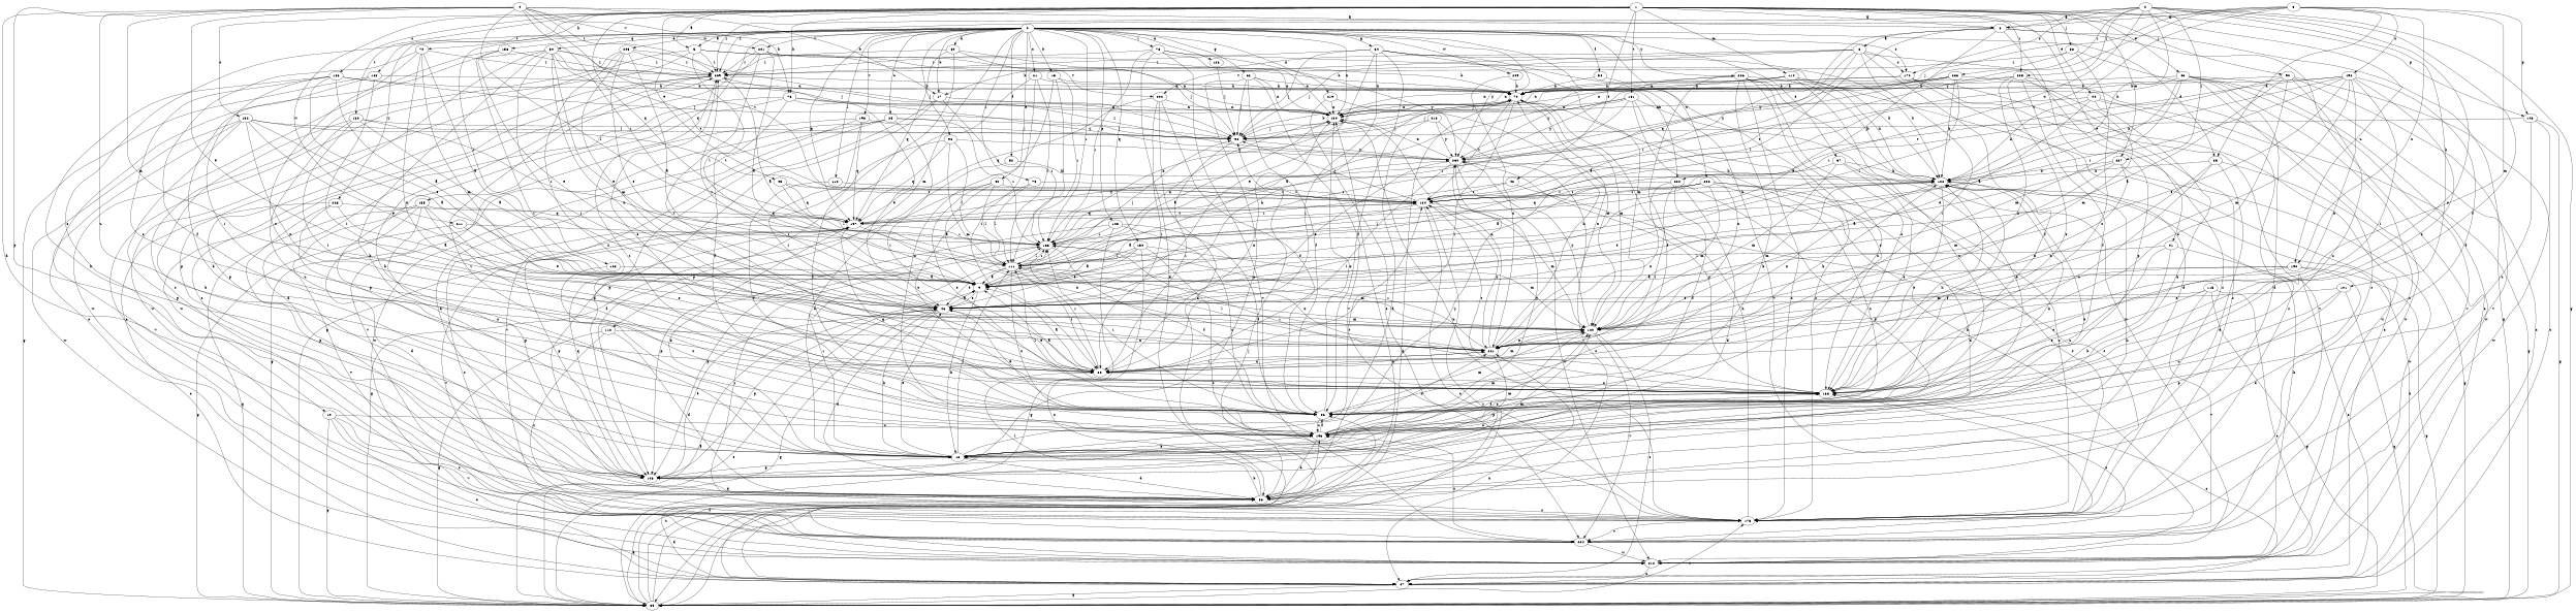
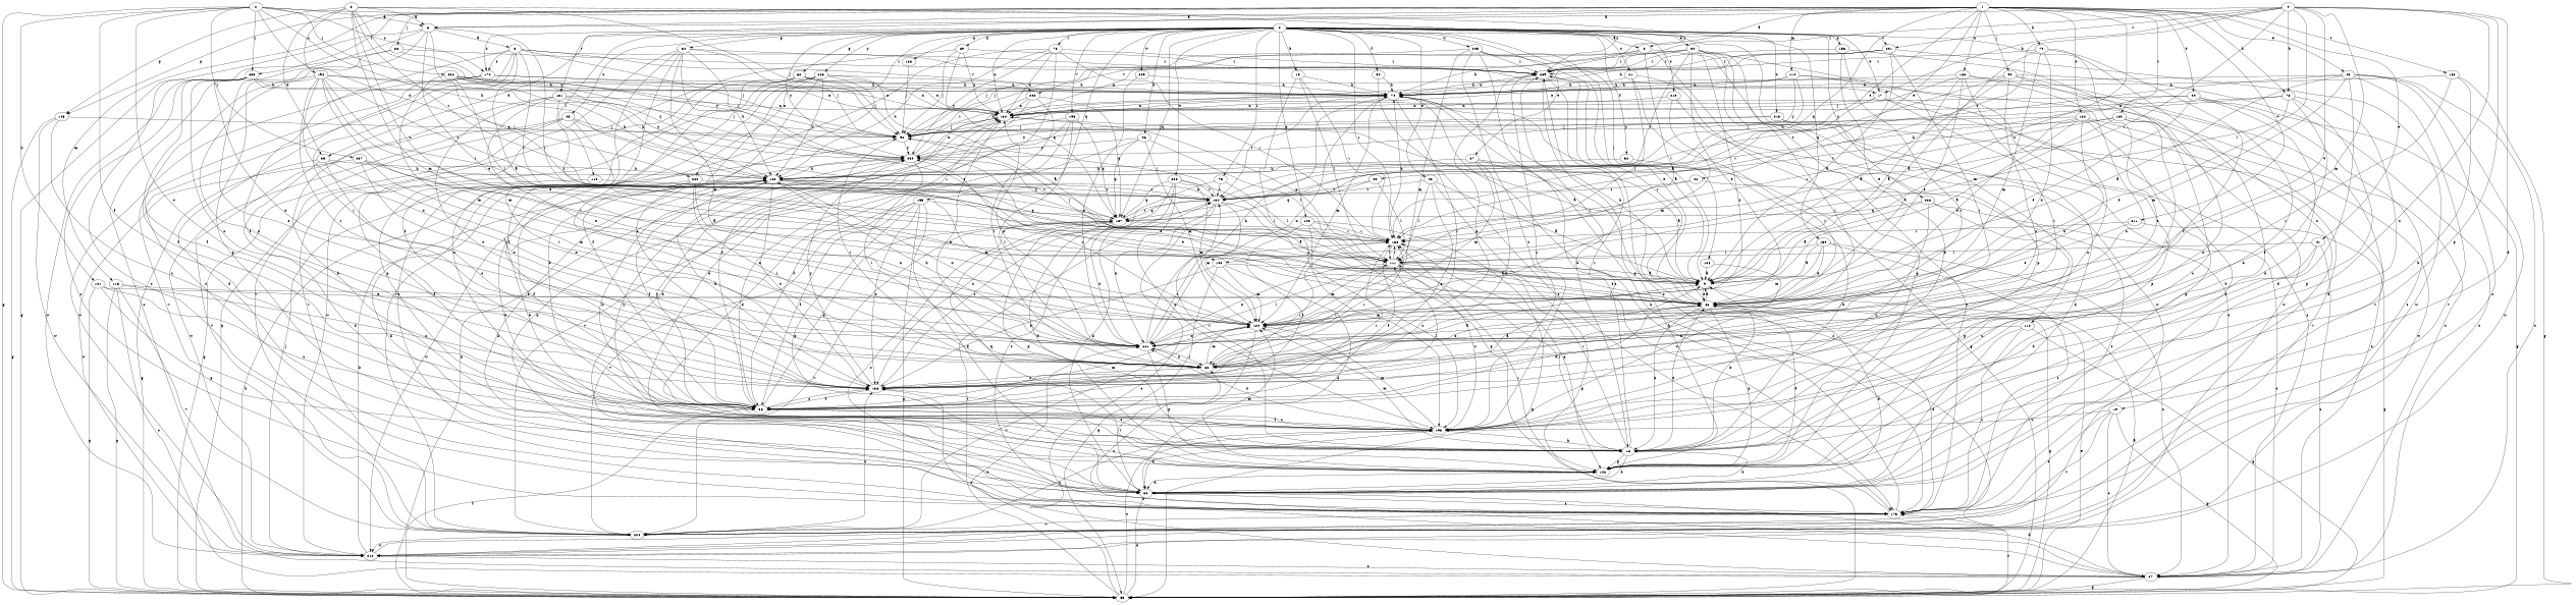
  strict digraph {
    0
    5
    15
    17
    19
    21
    25
    30
    35
    37
    40
    52
    54
    62
    64
    69
    75
    78
    96
    108
    110
    112
    123
    130
    143
    150
    155
    156
    157
    166
    174
    198
    201
    205
    208
    209
    213
    219
    220
    226
    228
    230
    239
    111
    27
    74
    202
    212
    193
    36
    148
    65
    175
    n54 [label=204]
    83
    92
    184
    46
    18
    221
    102
    138
    120
    9
    56
    1
    6
    41
    42
    43
    44
    45
    70
    73
    88
    90
    114
    115
    132
    146
    180
    181
    183
    186
    190
    211
    235
    8
    2
    101
    237
    238
    3
    192
    4
    0 -> 5 [label=a]
    0 -> 15 [label=b]
    0 -> 17 [label=b]
    0 -> 19 [label=c]
    0 -> 21 [label=c]
    0 -> 25 [label=c]
    0 -> 30 [label=d]
    0 -> 35 [label=d]
    0 -> 37 [label=e]
    0 -> 40 [label=e]
    0 -> 52 [label=f]
    0 -> 54 [label=f]
    0 -> 62 [label=g]
    0 -> 64 [label=g]
    0 -> 69 [label=h]
    0 -> 75 [label=i]
    0 -> 78 [label=i]
    0 -> 96 [label=k]
    0 -> 108 [label=l]
    0 -> 110 [label=l]
    0 -> 112 [label=m]
    0 -> 123 [label=n]
    0 -> 130 [label=n]
    0 -> 143 [label=p]
    0 -> 150 [label=q]
    0 -> 155 [label=q]
    0 -> 156 [label=q]
    0 -> 157 [label=q]
    0 -> 166 [label=r]
    0 -> 174 [label=s]
    0 -> 198 [label=v]
    0 -> 201 [label=v]
    0 -> 205 [label=w]
    0 -> 208 [label=w]
    0 -> 209 [label=w]
+   0 -> 213 [label=x]
    0 -> 219 [label=x]
    0 -> 220 [label=x]
    0 -> 226 [label=y]
    0 -> 228 [label=y]
    0 -> 230 [label=y]
    5 -> 239 [label=z]
    5 -> 111 [label=l]
    5 -> 27 [label=c]
    5 -> 74 [label=h]
    5 -> 202 [label=v]
    5 -> 212 [label=w]
    15 -> 166 [label=r]
    15 -> 111 [label=l]
    15 -> 74 [label=h]
    15 -> 193 [label=u]
    17 -> 130 [label=n]
    17 -> 166 [label=r]
    17 -> 36 [label=d]
    17 -> 148 [label=p]
    19 -> 27 [label=c]
    19 -> 193 [label=u]
    19 -> 65 [label=g]
    19 -> 175 [label=s]
    19 -> n54 [label=v]
    21 -> 111 [label=l]
    21 -> 74 [label=h]
    21 -> 148 [label=p]
    21 -> 83 [label=i]
    25 -> 166 [label=r]
    25 -> 212 [label=w]
    25 -> 65 [label=g]
    25 -> n54 [label=v]
    25 -> 83 [label=i]
    25 -> 92 [label=j]
    30 -> 130 [label=n]
    30 -> 239 [label=z]
    30 -> 27 [label=c]
    30 -> 148 [label=p]
    30 -> 83 [label=i]
    30 -> 92 [label=j]
    30 -> 184 [label=t]
    30 -> 46 [label=e]
    30 -> 18 [label=b]
    30 -> 221 [label=x]
    35 -> 36 [label=d]
    35 -> 65 [label=g]
    35 -> 221 [label=x]
    35 -> 102 [label=k]
    35 -> 138 [label=o]
    37 -> 175 [label=s]
    37 -> 102 [label=k]
    37 -> 138 [label=o]
    37 -> 120 [label=m]
    37 -> 9 [label=a]
    40 -> 111 [label=l]
    40 -> 65 [label=g]
    40 -> 184 [label=t]
    40 -> 138 [label=o]
    40 -> 9 [label=a]
    52 -> 18 [label=b]
    52 -> 102 [label=k]
    54 -> 74 [label=h]
    54 -> 175 [label=s]
    62 -> 130 [label=n]
    62 -> 74 [label=h]
    62 -> 148 [label=p]
    62 -> n54 [label=v]
    62 -> 92 [label=j]
    62 -> 56 [label=f]
    64 -> 239 [label=z]
    64 -> n54 [label=v]
    64 -> 83 [label=i]
    64 -> 92 [label=j]
    64 -> 46 [label=e]
    64 -> 102 [label=k]
    64 -> 120 [label=m]
    64 -> 56 [label=f]
    69 -> 130 [label=n]
    69 -> 157 [label=q]
    69 -> 239 [label=z]
    69 -> 65 [label=g]
    69 -> 92 [label=j]
    75 -> 111 [label=l]
    75 -> 184 [label=t]
    75 -> 138 [label=o]
    78 -> 130 [label=n]
    78 -> 166 [label=r]
    78 -> 230 [label=y]
    78 -> 239 [label=z]
    78 -> 36 [label=d]
    78 -> n54 [label=v]
    78 -> 102 [label=k]
    96 -> 157 [label=q]
    96 -> 230 [label=y]
    96 -> 111 [label=l]
    96 -> 120 [label=m]
    96 -> 56 [label=f]
    108 -> 193 [label=u]
    108 -> 9 [label=a]
    110 -> 184 [label=t]
    110 -> 56 [label=f]
    112 -> 36 [label=d]
    112 -> 65 [label=g]
    112 -> 175 [label=s]
    112 -> 221 [label=x]
    123 -> 92 [label=j]
    130 -> 92 [label=j]
    130 -> 9 [label=a]
    143 -> 166 [label=r]
    143 -> 193 [label=u]
    143 -> 148 [label=p]
    143 -> 65 [label=g]
    143 -> 56 [label=f]
    150 -> 111 [label=l]
    150 -> 27 [label=c]
    150 -> 175 [label=s]
    150 -> 46 [label=e]
    150 -> 120 [label=m]
    150 -> 9 [label=a]
    155 -> 157 [label=q]
    155 -> 36 [label=d]
    155 -> 148 [label=p]
    155 -> 65 [label=g]
    155 -> n54 [label=v]
    155 -> 138 [label=o]
    155 -> 56 [label=f]
    156 -> 239 [label=z]
    156 -> 212 [label=w]
    156 -> 83 [label=i]
    156 -> 46 [label=e]
    157 -> 166 [label=r]
    157 -> 230 [label=y]
    157 -> 148 [label=p]
    157 -> 175 [label=s]
    157 -> n54 [label=v]
    157 -> 184 [label=t]
    157 -> 18 [label=b]
    157 -> 221 [label=x]
    166 -> 111 [label=l]
    166 -> 74 [label=h]
    166 -> 148 [label=p]
    166 -> 56 [label=f]
    174 -> 130 [label=n]
    174 -> 74 [label=h]
    174 -> 212 [label=w]
    174 -> 36 [label=d]
    174 -> n54 [label=v]
    198 -> 157 [label=q]
    198 -> 36 [label=d]
    198 -> n54 [label=v]
    198 -> 83 [label=i]
    198 -> 92 [label=j]
    201 -> 130 [label=n]
    201 -> 239 [label=z]
    201 -> 74 [label=h]
    201 -> 212 [label=w]
    201 -> 83 [label=i]
    201 -> 9 [label=a]
    205 -> 239 [label=z]
    205 -> 193 [label=u]
    205 -> 175 [label=s]
    205 -> 92 [label=j]
    205 -> 46 [label=e]
    205 -> 120 [label=m]
    205 -> 9 [label=a]
    208 -> 157 [label=q]
    208 -> 111 [label=l]
    208 -> 193 [label=u]
    208 -> 36 [label=d]
    208 -> 175 [label=s]
    208 -> 184 [label=t]
    208 -> 120 [label=m]
    209 -> 74 [label=h]
    209 -> 221 [label=x]
    213 -> 230 [label=y]
    213 -> 27 [label=c]
    213 -> 36 [label=d]
    213 -> 92 [label=j]
    219 -> 130 [label=n]
    219 -> 175 [label=s]
    219 -> 120 [label=m]
    220 -> 36 [label=d]
    220 -> 83 [label=i]
    220 -> 184 [label=t]
    220 -> 18 [label=b]
    220 -> 221 [label=x]
    220 -> 56 [label=f]
    226 -> 74 [label=h]
    226 -> 212 [label=w]
    226 -> 193 [label=u]
    226 -> 175 [label=s]
    226 -> 18 [label=b]
    226 -> 102 [label=k]
    226 -> 138 [label=o]
    226 -> 9 [label=a]
    226 -> 56 [label=f]
    228 -> 157 [label=q]
    228 -> 27 [label=c]
    228 -> 193 [label=u]
    228 -> 148 [label=p]
    228 -> 9 [label=a]
    230 -> 130 [label=n]
    230 -> 239 [label=z]
    230 -> 212 [label=w]
    230 -> 83 [label=i]
    230 -> 46 [label=e]
    230 -> 102 [label=k]
    239 -> 74 [label=h]
    239 -> 148 [label=p]
    239 -> 175 [label=s]
    239 -> 18 [label=b]
    239 -> 138 [label=o]
    239 -> 9 [label=a]
    111 -> 130 [label=n]
    111 -> 166 [label=r]
    111 -> 193 [label=u]
    111 -> 83 [label=i]
    111 -> 92 [label=j]
    111 -> 46 [label=e]
    111 -> 221 [label=x]
    111 -> 120 [label=m]
    111 -> 9 [label=a]
    27 -> 36 [label=d]
    27 -> 65 [label=g]
    27 -> 138 [label=o]
    74 -> 130 [label=n]
    74 -> 65 [label=g]
    74 -> 83 [label=i]
    74 -> 184 [label=t]
    74 -> 221 [label=x]
    74 -> 120 [label=m]
    202 -> 130 [label=n]
    202 -> 157 [label=q]
    202 -> 36 [label=d]
    202 -> 83 [label=i]
    202 -> 56 [label=f]
    212 -> 27 [label=c]
    212 -> 74 [label=h]
    212 -> 92 [label=j]
    212 -> 102 [label=k]
    193 -> 230 [label=y]
    193 -> 239 [label=z]
    193 -> 36 [label=d]
    193 -> 18 [label=b]
    193 -> 221 [label=x]
    193 -> 102 [label=k]
    193 -> 120 [label=m]
    193 -> 56 [label=f]
    36 -> 175 [label=s]
    36 -> 83 [label=i]
    36 -> 18 [label=b]
    36 -> 102 [label=k]
    148 -> 157 [label=q]
    148 -> 36 [label=d]
    148 -> 46 [label=e]
    148 -> 120 [label=m]
    65 -> 130 [label=n]
    65 -> 193 [label=u]
    65 -> 36 [label=d]
    65 -> 175 [label=s]
    65 -> 184 [label=t]
    65 -> 46 [label=e]
    65 -> 221 [label=x]
    65 -> 102 [label=k]
    65 -> 9 [label=a]
    65 -> 56 [label=f]
    175 -> 130 [label=n]
    175 -> 166 [label=r]
    175 -> 74 [label=h]
    175 -> n54 [label=v]
    n54 -> 212 [label=w]
    n54 -> 193 [label=u]
    n54 -> 138 [label=o]
    83 -> 130 [label=n]
    83 -> 166 [label=r]
    83 -> 46 [label=e]
    83 -> 221 [label=x]
    83 -> 138 [label=o]
    83 -> 120 [label=m]
    83 -> 9 [label=a]
    92 -> 230 [label=y]
    92 -> 74 [label=h]
    92 -> 83 [label=i]
    184 -> 157 [label=q]
    184 -> 27 [label=c]
    184 -> 92 [label=j]
    184 -> 221 [label=x]
    184 -> 102 [label=k]
    184 -> 120 [label=m]
    184 -> 9 [label=a]
    46 -> 239 [label=z]
    46 -> 74 [label=h]
    46 -> 36 [label=d]
    46 -> 148 [label=p]
    46 -> 65 [label=g]
    46 -> 18 [label=b]
    46 -> 120 [label=m]
    46 -> 9 [label=a]
    18 -> 166 [label=r]
    18 -> 230 [label=y]
    18 -> 239 [label=z]
    18 -> 111 [label=l]
    18 -> 36 [label=d]
    18 -> 148 [label=p]
    18 -> 184 [label=t]
    18 -> 46 [label=e]
    18 -> 138 [label=o]
    18 -> 120 [label=m]
    221 -> 130 [label=n]
    221 -> 166 [label=r]
    221 -> 111 [label=l]
    221 -> 74 [label=h]
    221 -> 148 [label=p]
    221 -> 83 [label=i]
    221 -> 102 [label=k]
    102 -> 184 [label=t]
    102 -> 46 [label=e]
    102 -> 18 [label=b]
    102 -> 221 [label=x]
    102 -> 138 [label=o]
    102 -> 120 [label=m]
    102 -> 56 [label=f]
    138 -> 166 [label=r]
    138 -> 230 [label=y]
    138 -> 184 [label=t]
    138 -> 102 [label=k]
    138 -> 9 [label=a]
    138 -> 56 [label=f]
    120 -> 230 [label=y]
    120 -> 27 [label=c]
    120 -> n54 [label=v]
    120 -> 221 [label=x]
    9 -> 46 [label=e]
    9 -> 18 [label=b]
    56 -> 130 [label=n]
    56 -> 157 [label=q]
    56 -> 166 [label=r]
    56 -> 111 [label=l]
    56 -> 193 [label=u]
    56 -> 46 [label=e]
    56 -> 138 [label=o]
    56 -> 120 [label=m]
    1 -> 5 [label=a]
    1 -> 157 [label=q]
    1 -> 6 [label=a]
    1 -> 41 [label=e]
    1 -> 42 [label=e]
    1 -> 43 [label=e]
    1 -> 44 [label=e]
    1 -> 45 [label=e]
    1 -> 70 [label=h]
    1 -> 73 [label=h]
    1 -> 88 [label=j]
    1 -> 90 [label=j]
    1 -> 114 [label=m]
-   1 -> 237 [label=m]
+   1 -> 115 [label=m]
    1 -> 132 [label=o]
    1 -> 146 [label=p]
    1 -> 180 [label=t]
    1 -> 181 [label=t]
    1 -> 183 [label=t]
    1 -> 186 [label=u]
    1 -> 190 [label=u]
    1 -> 211 [label=w]
    1 -> 235 [label=z]
    6 -> 157 [label=q]
    6 -> 111 [label=l]
    6 -> 27 [label=c]
    6 -> 148 [label=p]
    6 -> 65 [label=g]
    6 -> 46 [label=e]
    6 -> 8 [label=a]
    41 -> 111 [label=l]
    41 -> 27 [label=c]
    41 -> 193 [label=u]
    41 -> 18 [label=b]
    42 -> 166 [label=r]
    42 -> 175 [label=s]
    42 -> 184 [label=t]
    43 -> 27 [label=c]
    43 -> 74 [label=h]
    43 -> 212 [label=w]
    43 -> 36 [label=d]
    43 -> 175 [label=s]
    43 -> n54 [label=v]
    43 -> 184 [label=t]
    43 -> 120 [label=m]
    43 -> 9 [label=a]
    44 -> 130 [label=n]
    44 -> 65 [label=g]
    44 -> 175 [label=s]
    44 -> 46 [label=e]
    44 -> 18 [label=b]
    44 -> 102 [label=k]
    45 -> 157 [label=q]
    45 -> 111 [label=l]
    45 -> 184 [label=t]
    70 -> 239 [label=z]
    70 -> 221 [label=x]
    70 -> 138 [label=o]
    70 -> 120 [label=m]
    70 -> 9 [label=a]
    70 -> 56 [label=f]
    73 -> 130 [label=n]
    73 -> 230 [label=y]
    73 -> 36 [label=d]
    73 -> 148 [label=p]
    73 -> 46 [label=e]
    73 -> 56 [label=f]
    88 -> 230 [label=y]
    88 -> 239 [label=z]
    88 -> 175 [label=s]
    88 -> 138 [label=o]
    90 -> 166 [label=r]
    90 -> 27 [label=c]
    90 -> 74 [label=h]
    90 -> 193 [label=u]
    90 -> n54 [label=v]
    90 -> 138 [label=o]
    90 -> 9 [label=a]
    114 -> 130 [label=n]
    114 -> 230 [label=y]
    114 -> 27 [label=c]
    114 -> 74 [label=h]
    114 -> 193 [label=u]
    114 -> 102 [label=k]
    115 -> 27 [label=c]
    115 -> 65 [label=g]
    115 -> n54 [label=v]
    115 -> 46 [label=e]
    115 -> 138 [label=o]
    132 -> 212 [label=w]
    132 -> 148 [label=p]
    132 -> n54 [label=v]
    132 -> 92 [label=j]
    132 -> 184 [label=t]
    132 -> 46 [label=e]
    132 -> 221 [label=x]
    132 -> 9 [label=a]
    146 -> 212 [label=w]
    146 -> 193 [label=u]
    146 -> 65 [label=g]
    146 -> 92 [label=j]
    180 -> 166 [label=r]
    180 -> 193 [label=u]
    180 -> 83 [label=i]
    180 -> 92 [label=j]
    180 -> 18 [label=b]
    180 -> 9 [label=a]
    181 -> 130 [label=n]
    181 -> 166 [label=r]
    181 -> 230 [label=y]
    181 -> 92 [label=j]
    181 -> 18 [label=b]
    181 -> 221 [label=x]
    181 -> 138 [label=o]
    183 -> 74 [label=h]
    183 -> 65 [label=g]
    183 -> 83 [label=i]
    183 -> 18 [label=b]
    186 -> 74 [label=h]
    186 -> 83 [label=i]
    186 -> 92 [label=j]
    186 -> 46 [label=e]
    186 -> 18 [label=b]
    186 -> 138 [label=o]
    186 -> 9 [label=a]
    190 -> 36 [label=d]
    190 -> 65 [label=g]
    190 -> 138 [label=o]
    190 -> 120 [label=m]
    190 -> 9 [label=a]
    211 -> 166 [label=r]
    211 -> 65 [label=g]
    211 -> 46 [label=e]
    235 -> 130 [label=n]
    235 -> 74 [label=h]
    235 -> 212 [label=w]
    235 -> 175 [label=s]
    235 -> 221 [label=x]
    235 -> 138 [label=o]
    235 -> 56 [label=f]
    8 -> 17 [label=b]
    8 -> 166 [label=r]
    8 -> 174 [label=s]
    8 -> 202 [label=v]
    8 -> 175 [label=s]
    8 -> 83 [label=i]
    8 -> 92 [label=j]
    8 -> 9 [label=a]
    8 -> 56 [label=f]
    2 -> 174 [label=s]
    2 -> 220 [label=x]
    2 -> 239 [label=z]
    2 -> 65 [label=g]
    2 -> 102 [label=k]
    2 -> 138 [label=o]
    2 -> 56 [label=f]
    2 -> 6 [label=a]
    2 -> 235 [label=z]
    2 -> 101 [label=k]
    2 -> 237 [label=z]
    2 -> 238 [label=z]
    101 -> 193 [label=u]
    101 -> 148 [label=p]
    101 -> 65 [label=g]
    101 -> 46 [label=e]
    237 -> 212 [label=w]
    237 -> 221 [label=x]
    237 -> 102 [label=k]
    237 -> 120 [label=m]
    237 -> 9 [label=a]
    238 -> 130 [label=n]
    238 -> 230 [label=y]
    238 -> 111 [label=l]
    238 -> 74 [label=h]
    238 -> 92 [label=j]
    238 -> 102 [label=k]
    238 -> 120 [label=m]
    3 -> 35 [label=d]
    3 -> 230 [label=y]
    3 -> 239 [label=z]
    3 -> 92 [label=j]
    3 -> 184 [label=t]
    3 -> 120 [label=m]
    3 -> 6 [label=a]
    3 -> 146 [label=p]
    3 -> 190 [label=u]
    3 -> 192 [label=u]
    192 -> 166 [label=r]
    192 -> 74 [label=h]
    192 -> 83 [label=i]
    192 -> 184 [label=t]
    192 -> 46 [label=e]
    192 -> 221 [label=x]
    192 -> 102 [label=k]
    192 -> 138 [label=o]
    192 -> 120 [label=m]
    192 -> 56 [label=f]
    4 -> 17 [label=b]
    4 -> 166 [label=r]
    4 -> 201 [label=v]
    4 -> 239 [label=z]
    4 -> 111 [label=l]
    4 -> 193 [label=u]
    4 -> 36 [label=d]
    4 -> 148 [label=p]
    4 -> 184 [label=t]
    4 -> 46 [label=e]
    4 -> 120 [label=m]
    4 -> 6 [label=a]
    4 -> 73 [label=h]
  }
